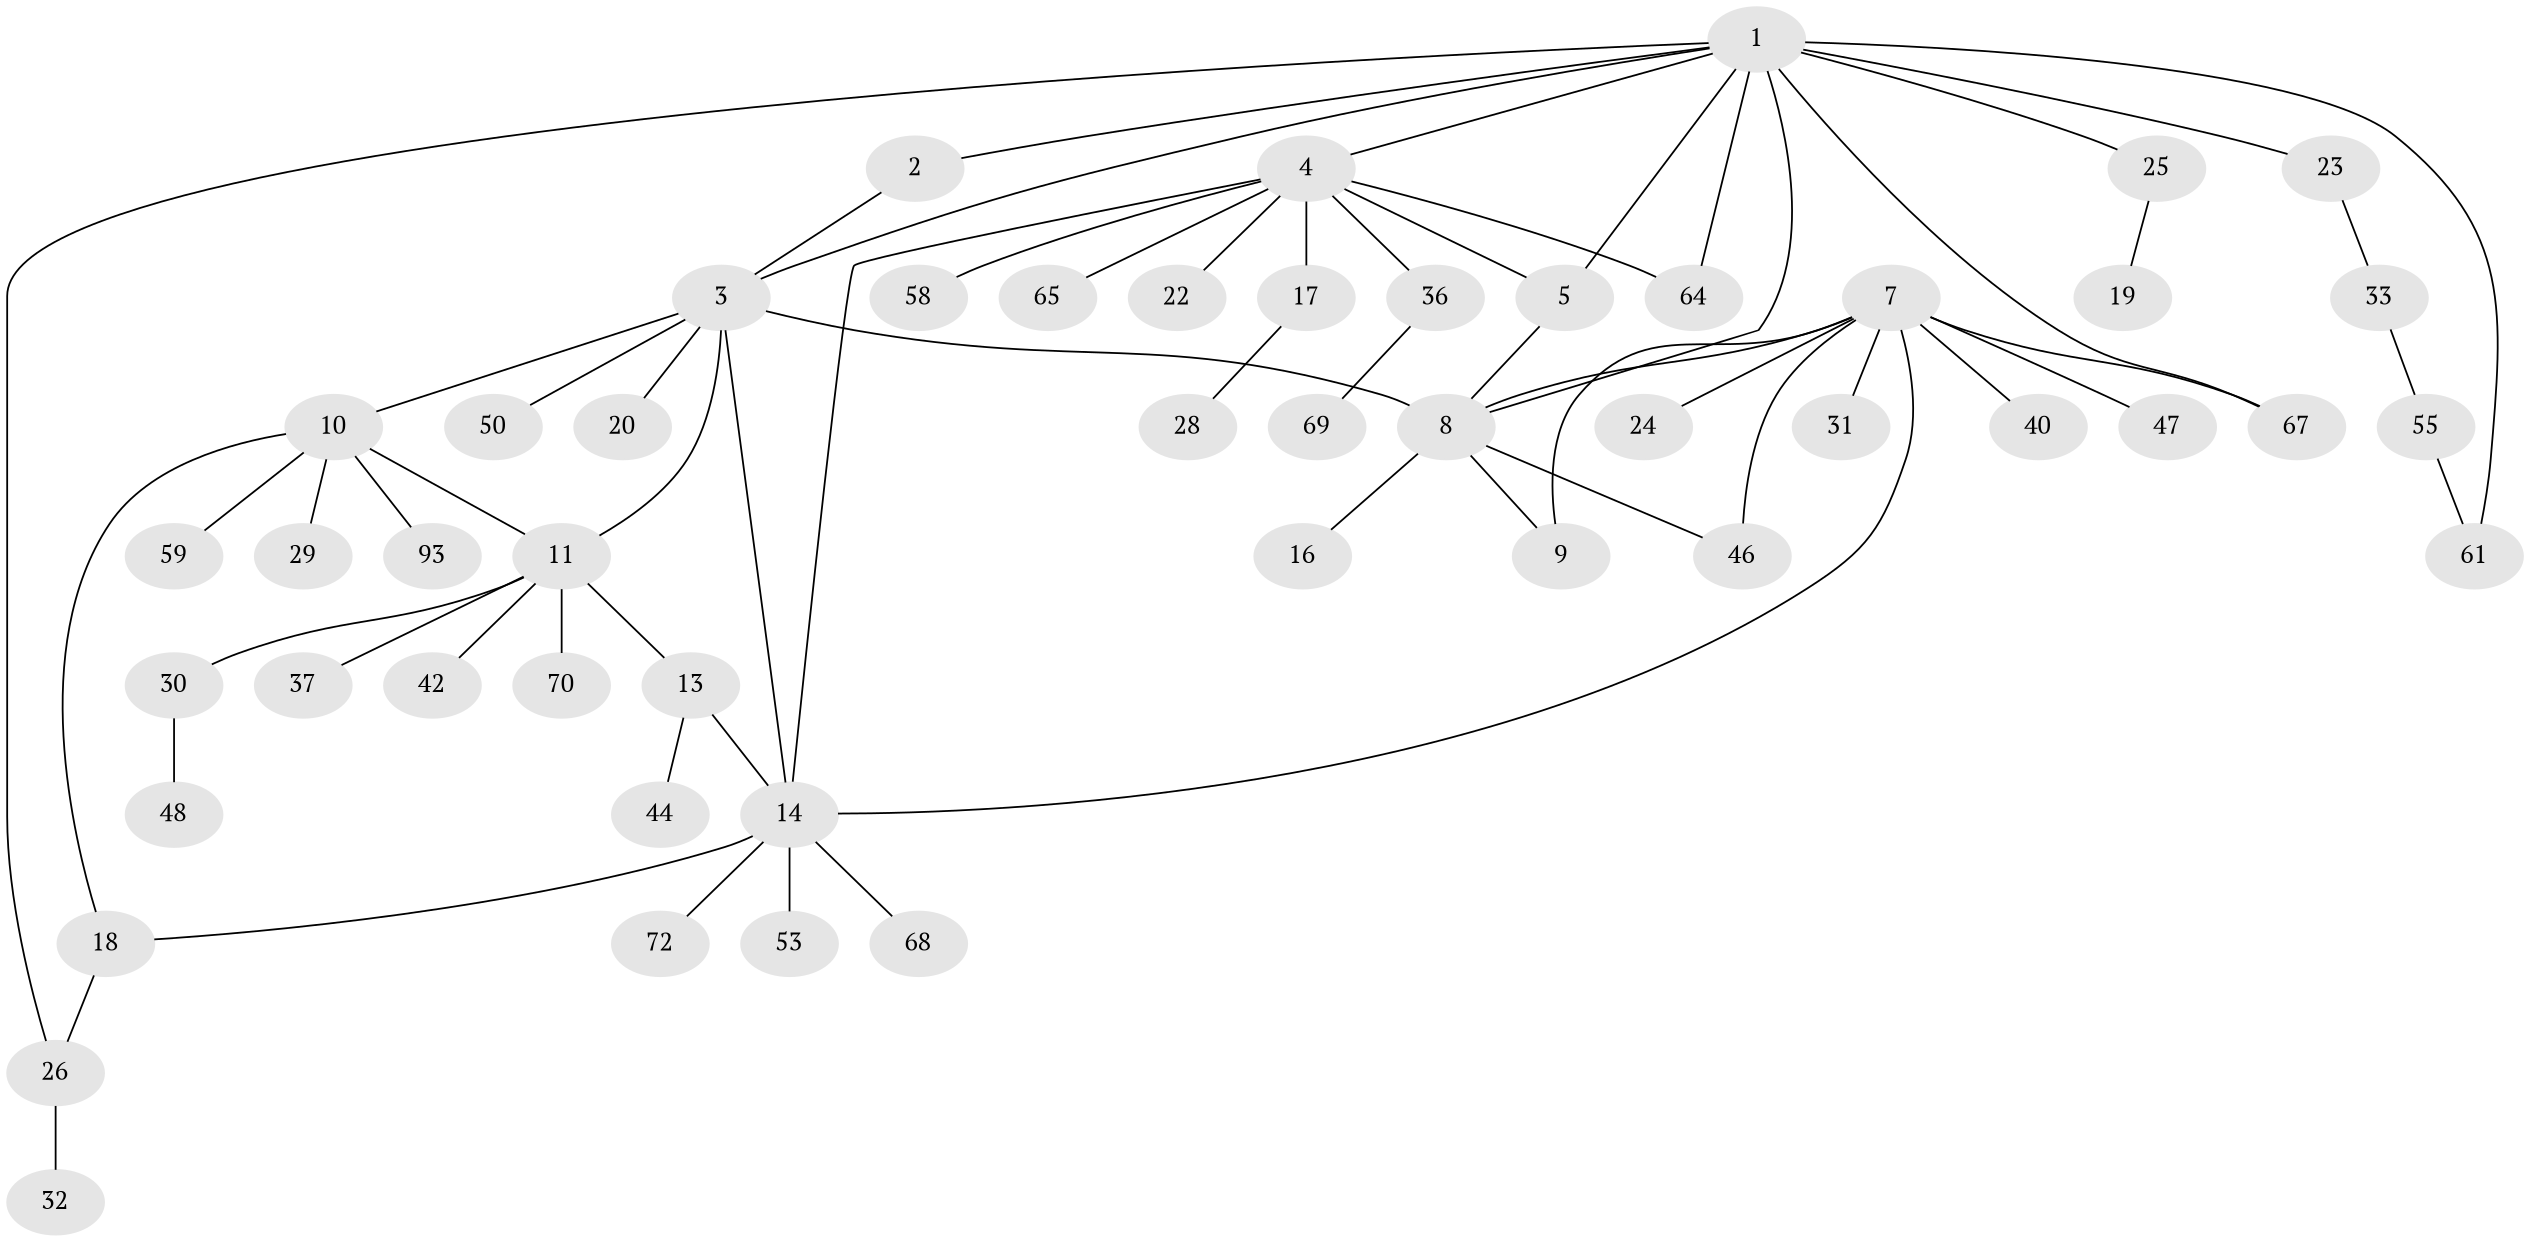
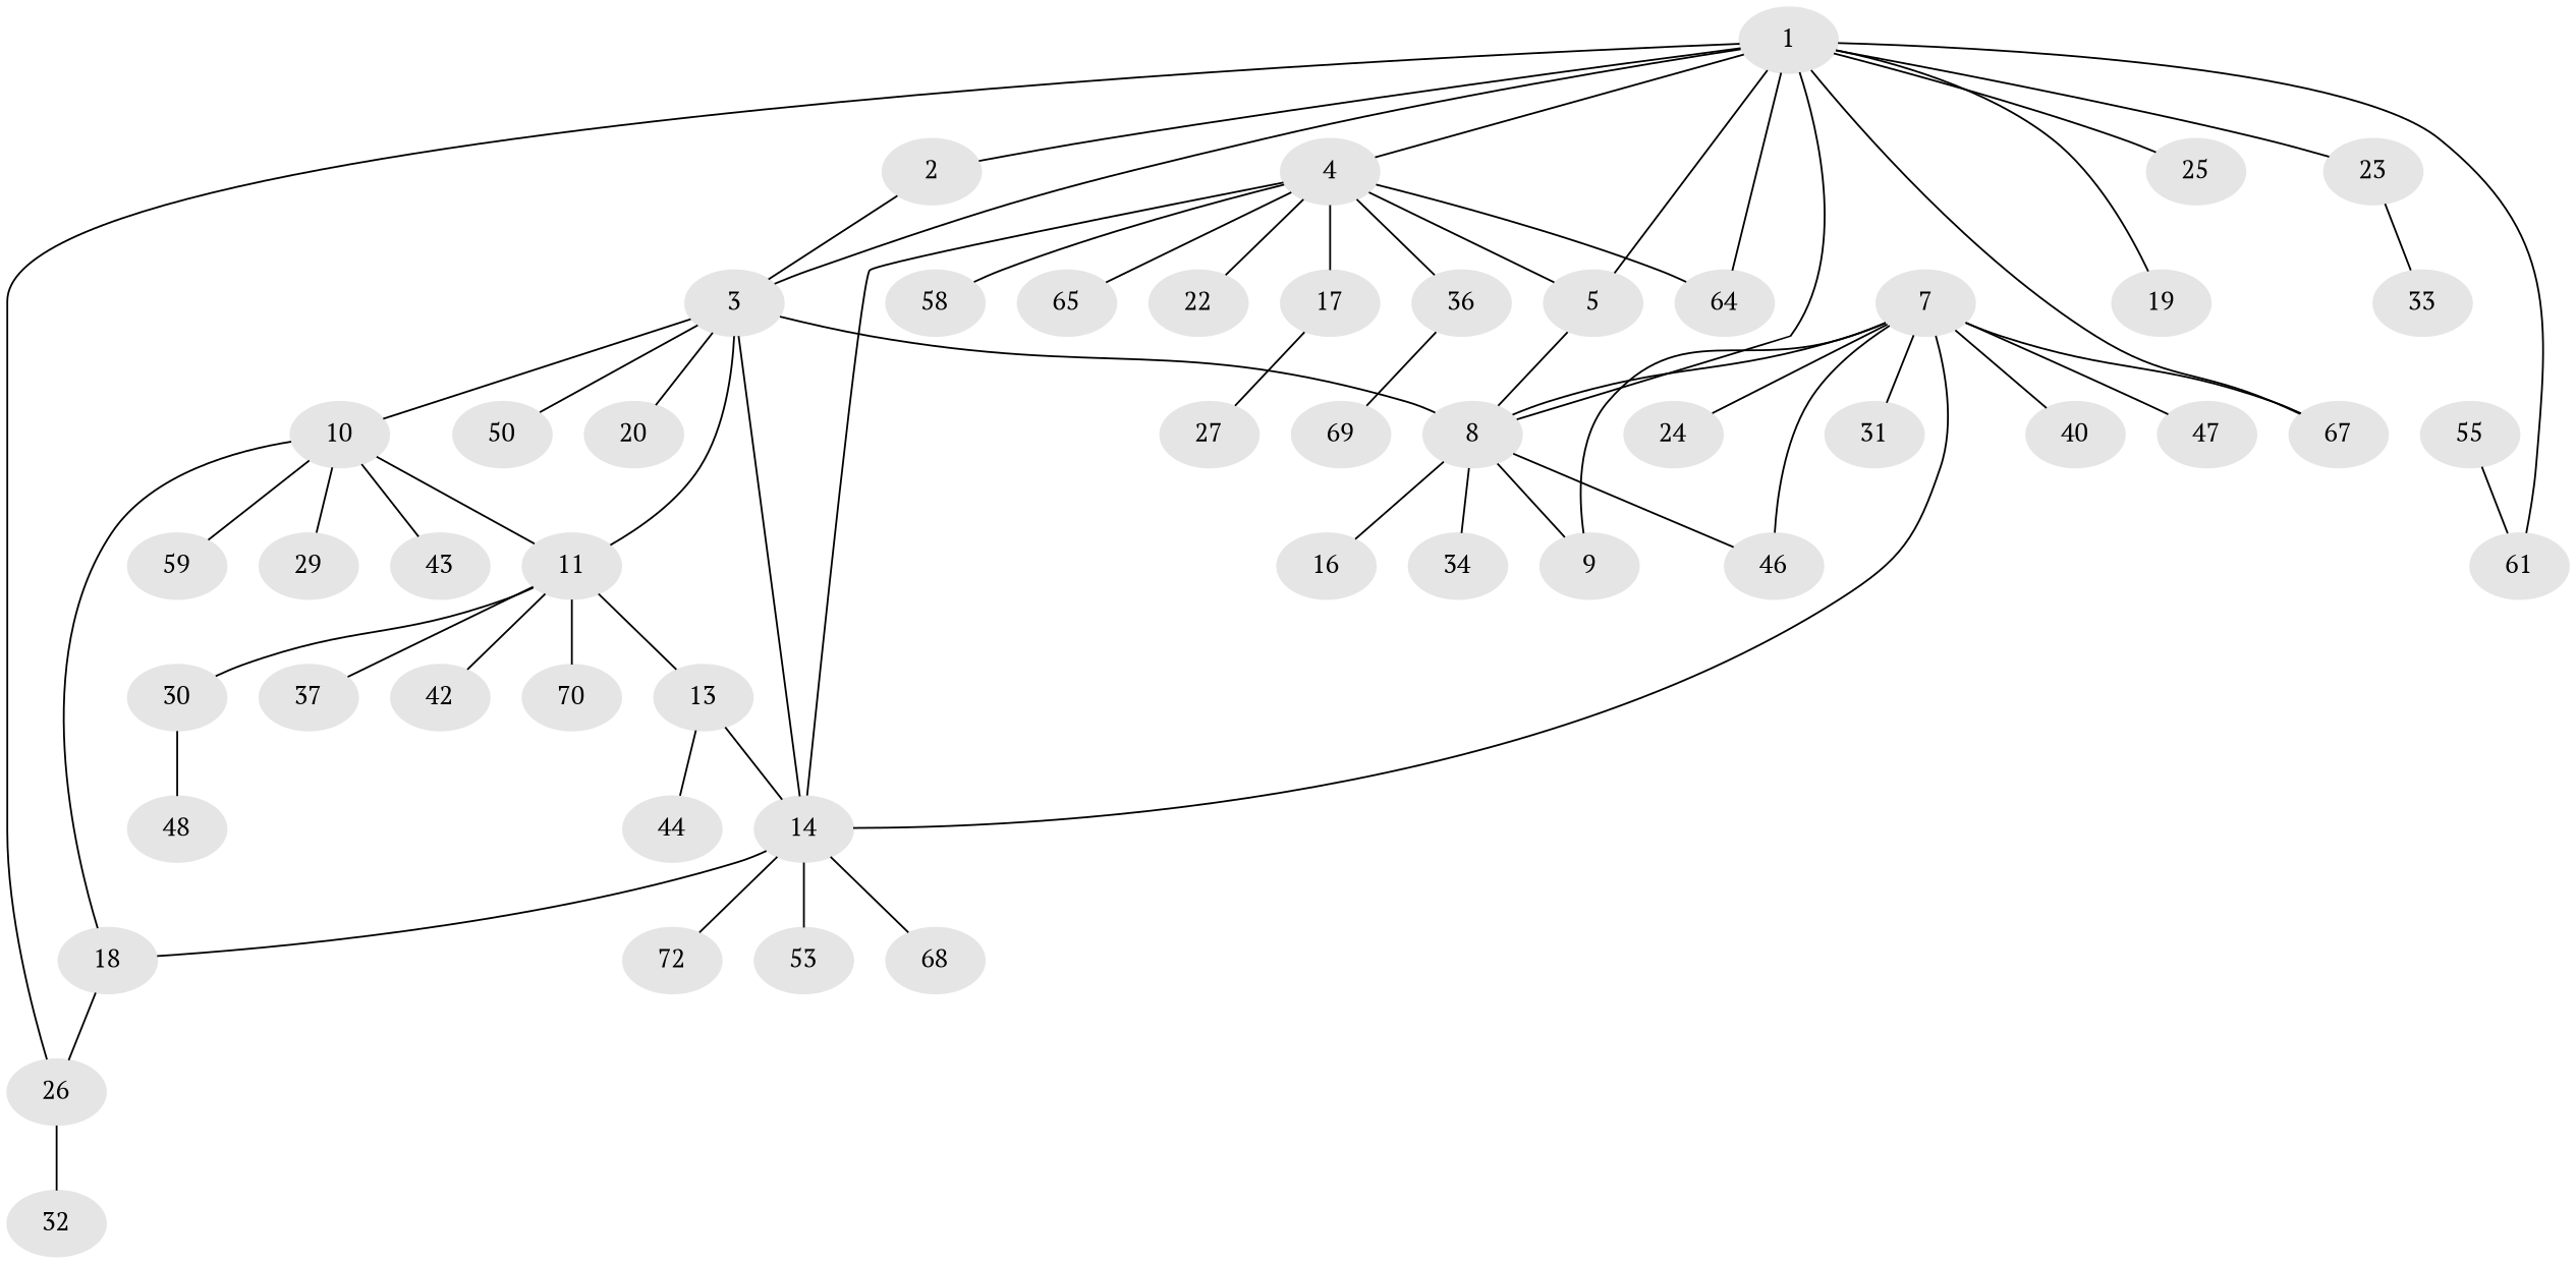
  graph {
    fontname="PT Serif"
    node [color=gray90 fontname="PT Serif" style=filled]
    edge [fontname="PT Serif"]
    1 [super="+6"]
    2
    3 [super="+12"]
    4 [super="+60"]
    5 [super="+52"]
    8 [super="+35"]
    19
    23
    25
    26 [super="+49"]
    61
    64
    67
    10 [super="+57"]
    11 [super="+71"]
    14 [super="+15"]
    20
    50
    17 [super="+66"]
    22
    36
    58
    65
    9
    46 [super="+62"]
    16 [super="+39"]
+   34
    33 [super="+51"]
    32
    18 [super="+45"]
    29 [super="+41"]
-   43 [super="+63" label=93]
+   43 [super="+63"]
    59
    13 [super="+56"]
    30
    37
    42
    70
    53
    68
    72
-   27 [super="+38" label=28]
+   27 [super="+38"]
    69
    7 [super="+54"]
    24
    31
    40
    47
    44
    48
    55
    1 -- 2
    1 -- 3
    1 -- 4
    1 -- 5
    1 -- 8
-   25 -- 19
+   1 -- 19
    1 -- 23
    1 -- 25
    1 -- 26
    1 -- 61
    1 -- 64
    1 -- 67
    2 -- 3
    3 -- 8 [weight=2]
    3 -- 10
    3 -- 11
    3 -- 14
    3 -- 20
    3 -- 50
    4 -- 5
    4 -- 64
    4 -- 14
    4 -- 17
    4 -- 22
    4 -- 36
    4 -- 58
    4 -- 65
    5 -- 8
    8 -- 9
    8 -- 46
    8 -- 16
+   8 -- 34
    23 -- 33
    26 -- 32
    10 -- 11
    10 -- 18
    10 -- 29
    10 -- 43
    10 -- 59
    11 -- 13
    11 -- 30
    11 -- 37
    11 -- 42
    11 -- 70
    14 -- 18
    14 -- 53
    14 -- 68
    14 -- 72
    17 -- 27
    36 -- 69
-   33 -- 55
    18 -- 26
    13 -- 14 [weight=2]
    13 -- 44
    30 -- 48
    7 -- 8
    7 -- 67
    7 -- 14
    7 -- 9
    7 -- 46 [weight=2]
    7 -- 24
    7 -- 31
    7 -- 40
    7 -- 47
    55 -- 61
  }
